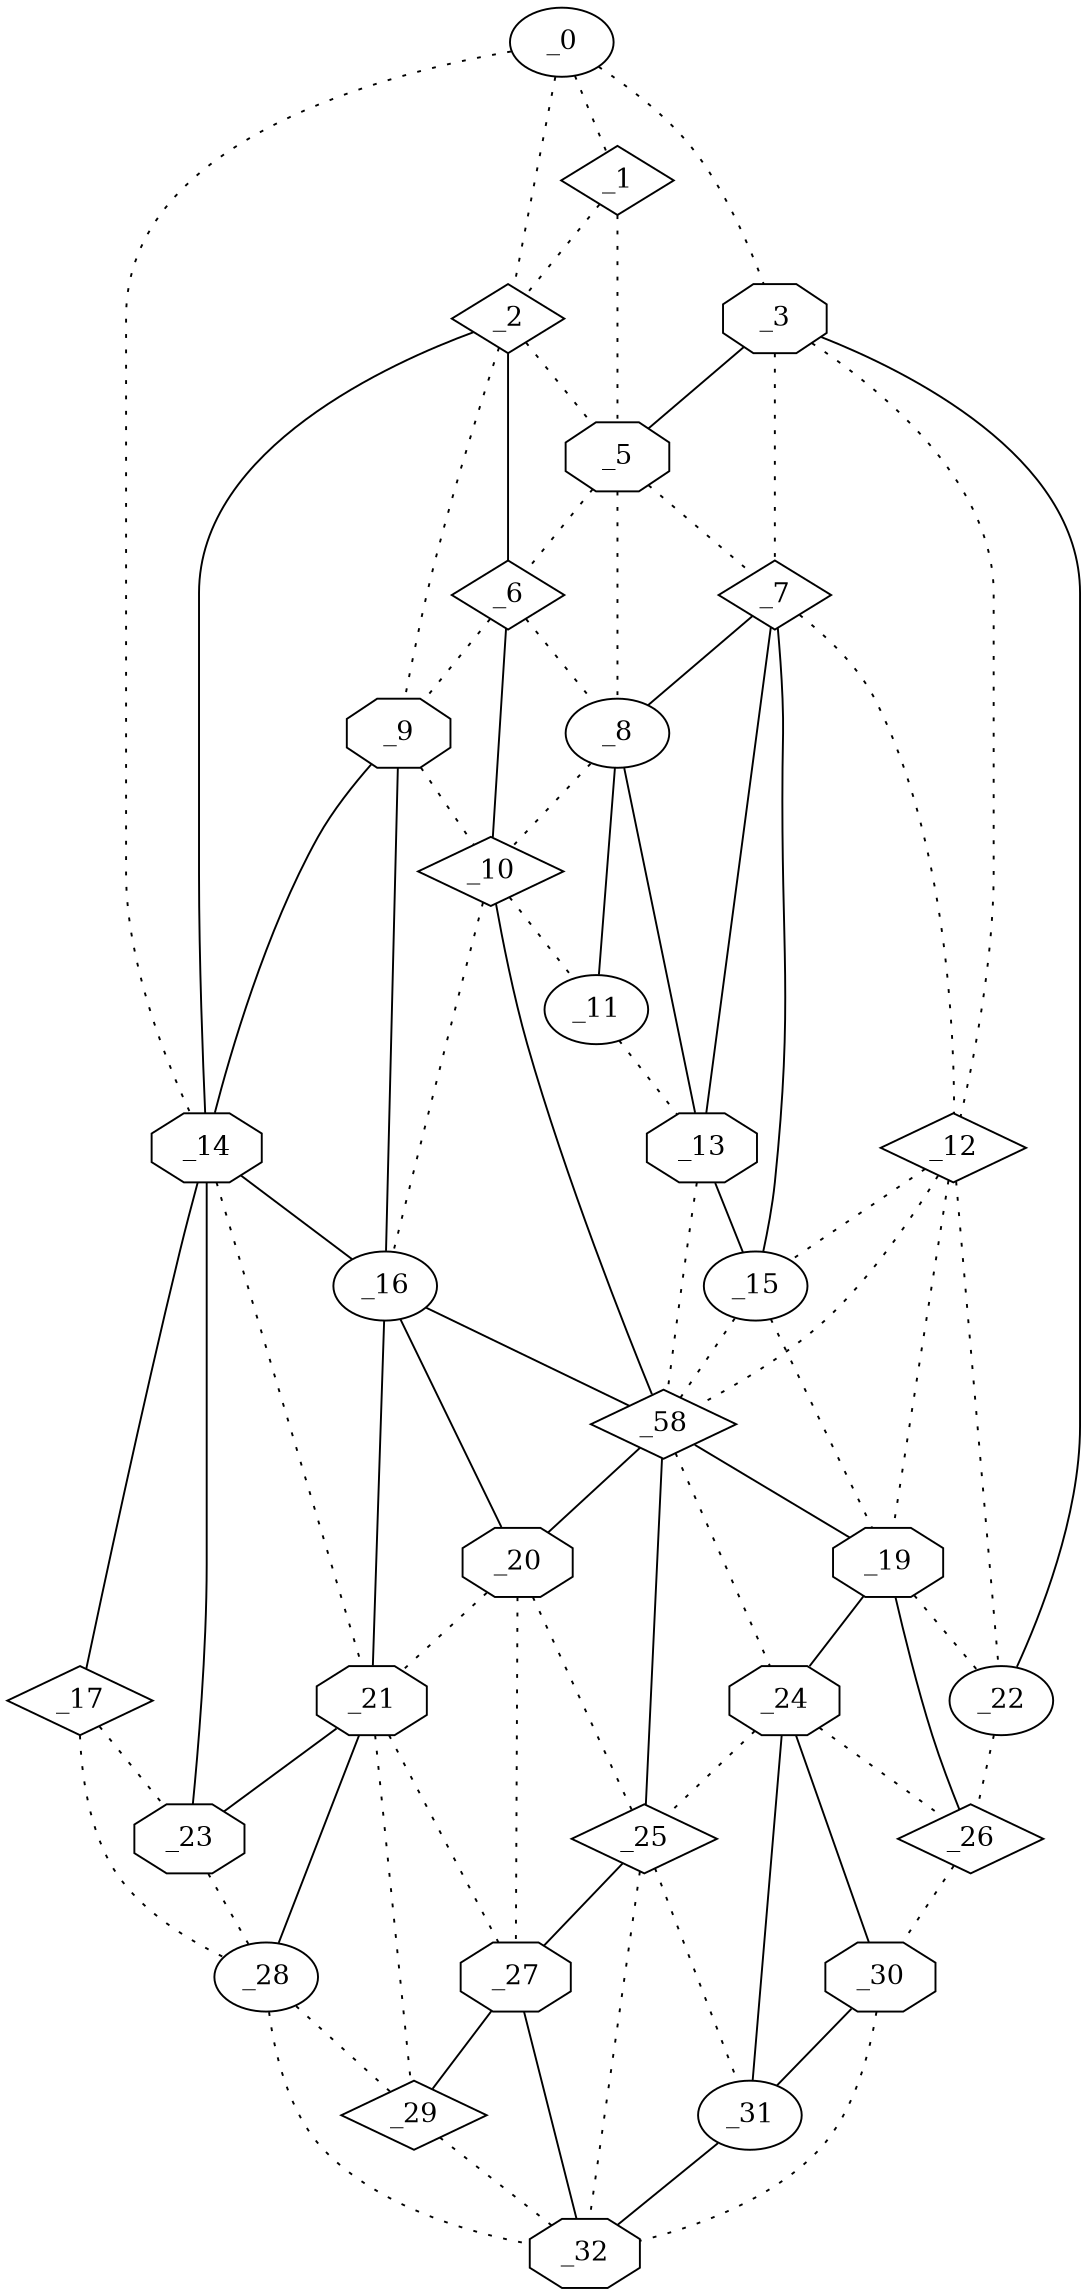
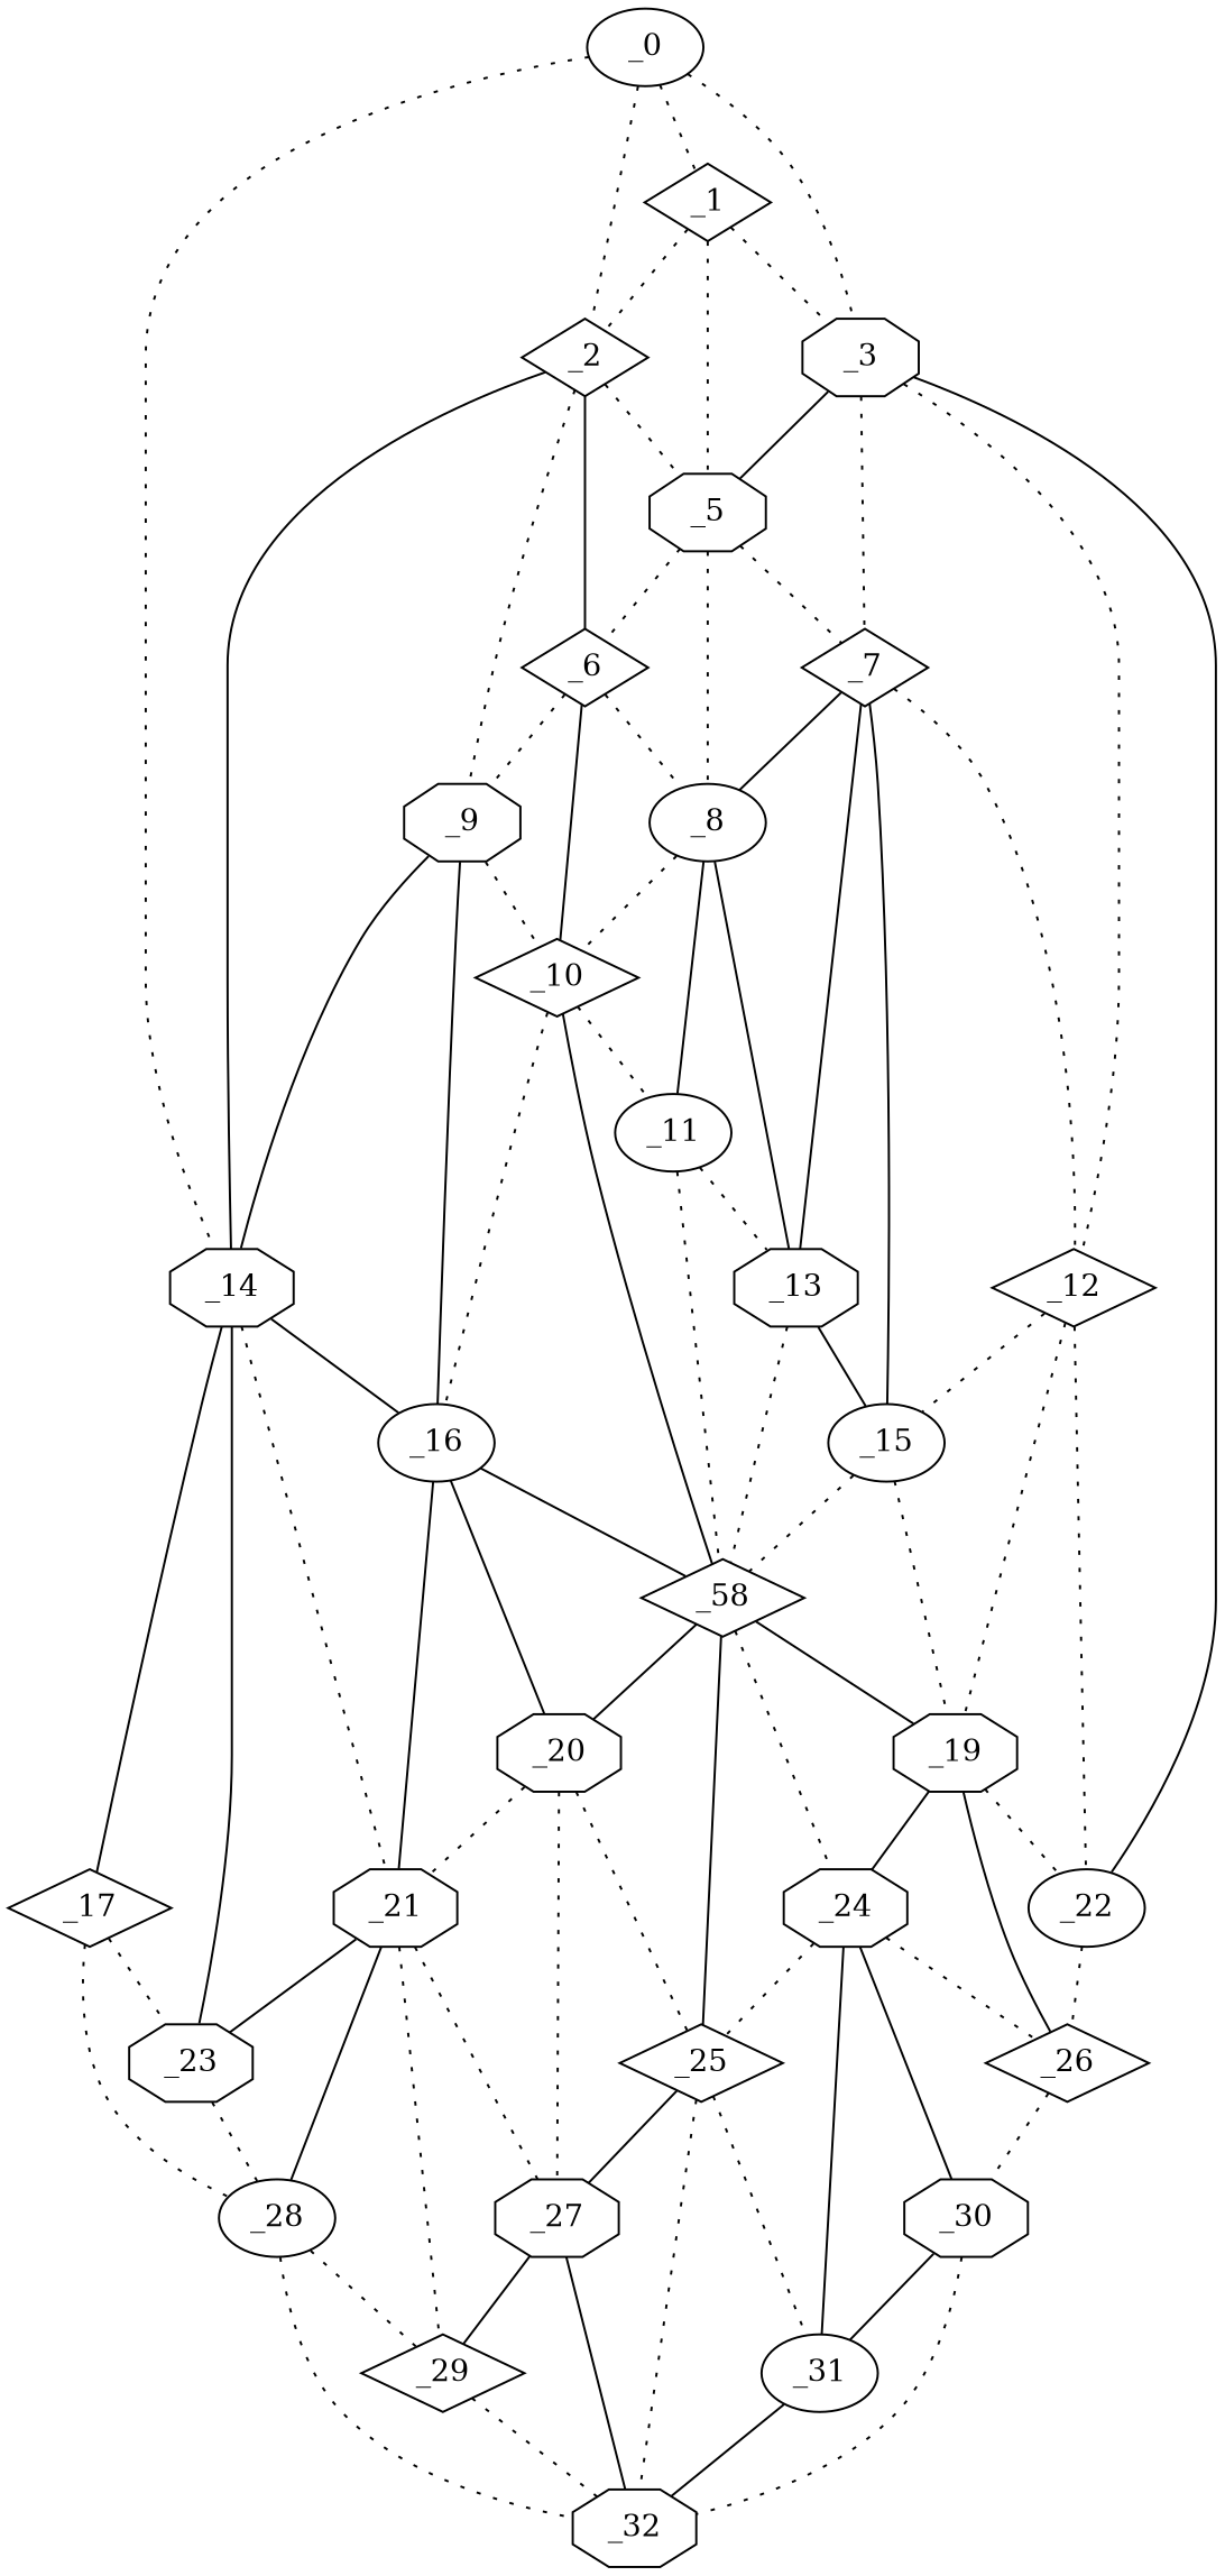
  graph {
    node [shape=octagon x=45 y=81]
    edge [style=dotted valence=2]
    _0 [shape=ellipse x=33 y=67]
    _1 [shape=diamond x=37 y=72]
    _2 [shape=diamond y=73]
    _3 [y=112]
    _14 [x=72 y=59]
    _5 [x=48]
    _6 [shape=diamond x=56]
    _9 [x=65 y=76]
    _7 [shape=diamond x=57 y=104]
    _12 [shape=diamond x=67 y=110]
    _22 [shape=ellipse x=86 y=111]
    _17 [shape=diamond x=78 y=7]
    _16 [shape=ellipse x=74 y=74]
    _21 [x=83 y=68]
    _23 [x=88 y=48]
    _8 [shape=ellipse x=58 y=89]
    _10 [shape=diamond x=65]
    _13 [x=69 y=95]
    _15 [shape=ellipse x=72 y=98]
    _19 [x=80 y=98]
    _26 [shape=diamond x=94 y=104]
    _28 [shape=ellipse x=96 y=60]
    n23 [label=_58 shape=diamond x=80 y=85]
    _20 [x=81 y=80]
    _27 [x=95 y=79]
    _29 [shape=diamond x=98 y=67]
    _11 [shape=ellipse x=66 y=90]
    _24 [x=89 y=95]
    _30 [x=98 y=100]
    _32 [x=103 y=82]
    _25 [shape=diamond x=94 y=88]
    _31 [shape=ellipse x=100 y=91]
    _0 -- _1
    _0 -- _2
    _0 -- _3 [valence=1]
    _0 -- _14
    _1 -- _2
+   _1 -- _3
    _1 -- _5
    _2 -- _14 [style=solid]
    _2 -- _5 [valence=1]
    _2 -- _6 [style=solid]
    _2 -- _9 [valence=1]
    _3 -- _5 [style=solid]
    _3 -- _7 [valence=1]
    _3 -- _12 [valence=1]
    _3 -- _22 [style=solid valence=1]
    _14 -- _17 [style=solid]
    _14 -- _16 [style=solid]
    _14 -- _21
    _14 -- _23 [style=solid valence=1]
    _5 -- _6
    _5 -- _7
    _5 -- _8 [valence=1]
    _6 -- _9 [valence=1]
    _6 -- _8
    _6 -- _10 [style=solid]
    _9 -- _14 [style=solid]
    _9 -- _16 [style=solid valence=1]
    _9 -- _10
    _7 -- _12
    _7 -- _8 [style=solid]
    _7 -- _13 [style=solid]
    _7 -- _15 [style=solid valence=1]
    _12 -- _22
    _12 -- _15 [valence=1]
    _12 -- _19 [valence=1]
    _22 -- _26 [valence=1]
    _17 -- _23
    _17 -- _28 [valence=1]
    _16 -- _21 [style=solid valence=1]
    _16 -- n23 [style=solid]
    _16 -- _20 [style=solid]
    _21 -- _23 [style=solid]
    _21 -- _28 [style=solid]
    _21 -- _27
    _21 -- _29
    _23 -- _28 [valence=1]
    _8 -- _10
    _8 -- _13 [style=solid valence=1]
    _8 -- _11 [style=solid]
    _10 -- _16
    _10 -- n23 [style=solid]
    _10 -- _11
    _13 -- _15 [style=solid]
    _13 -- n23
    _15 -- _19
    _15 -- n23 [valence=1]
    _19 -- _22
    _19 -- _26 [style=solid]
    _19 -- _24 [style=solid valence=1]
    _26 -- _30 [valence=1]
    _28 -- _29 [valence=1]
    _28 -- _32 [valence=1]
    n23 -- _19 [style=solid]
    n23 -- _20 [style=solid valence=1]
    n23 -- _24
    n23 -- _25 [style=solid valence=1]
    _20 -- _21
    _20 -- _27
    _20 -- _25
    _27 -- _29 [style=solid valence=1]
    _27 -- _32 [style=solid]
    _29 -- _32
    _11 -- _13
-   _12 -- n23
+   _11 -- n23
    _24 -- _26
    _24 -- _30 [style=solid]
    _24 -- _25
    _24 -- _31 [style=solid valence=1]
    _30 -- _32 [valence=1]
    _30 -- _31 [style=solid valence=1]
    _25 -- _27 [style=solid]
    _25 -- _32 [valence=1]
    _25 -- _31
    _31 -- _32 [style=solid]
  }
